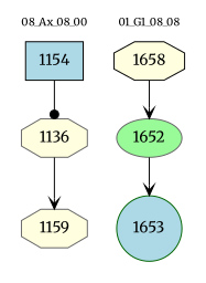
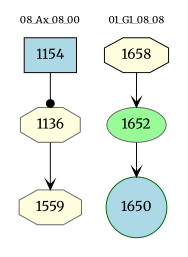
  digraph {
    fontname=Merriweather
    node [color=gray40 fillcolor=lightyellow fontname=Merriweather shape=octagon style=filled]
    edge [arrowhead=vee color=black fontname=Merriweather]
    n1 [color=black fillcolor=lightblue label=1154 shape=box]
    n2 [label=1136]
-   n3 [label=1159]
+   n3 [label=1559]
    n4 [color=black label=1658]
    n5 [fillcolor=palegreen label=1652 shape=ellipse]
-   n6 [color=darkgreen fillcolor=lightblue label=1653 shape=circle]
+   n6 [color=darkgreen fillcolor=lightblue label=1650 shape=circle]
    subgraph cluster_1 {
      color=white
      fontsize=10
      label="08_Ax_08_00"
      n1
      n2
      n3
    }
    subgraph cluster_2 {
      color=white
      fontsize=10
      label="01_G1_08_08"
      n4
      n5
      n6
    }
    n1 -> n2 [arrowhead=dot]
    n2 -> n3
    n4 -> n5
    n5 -> n6
  }
